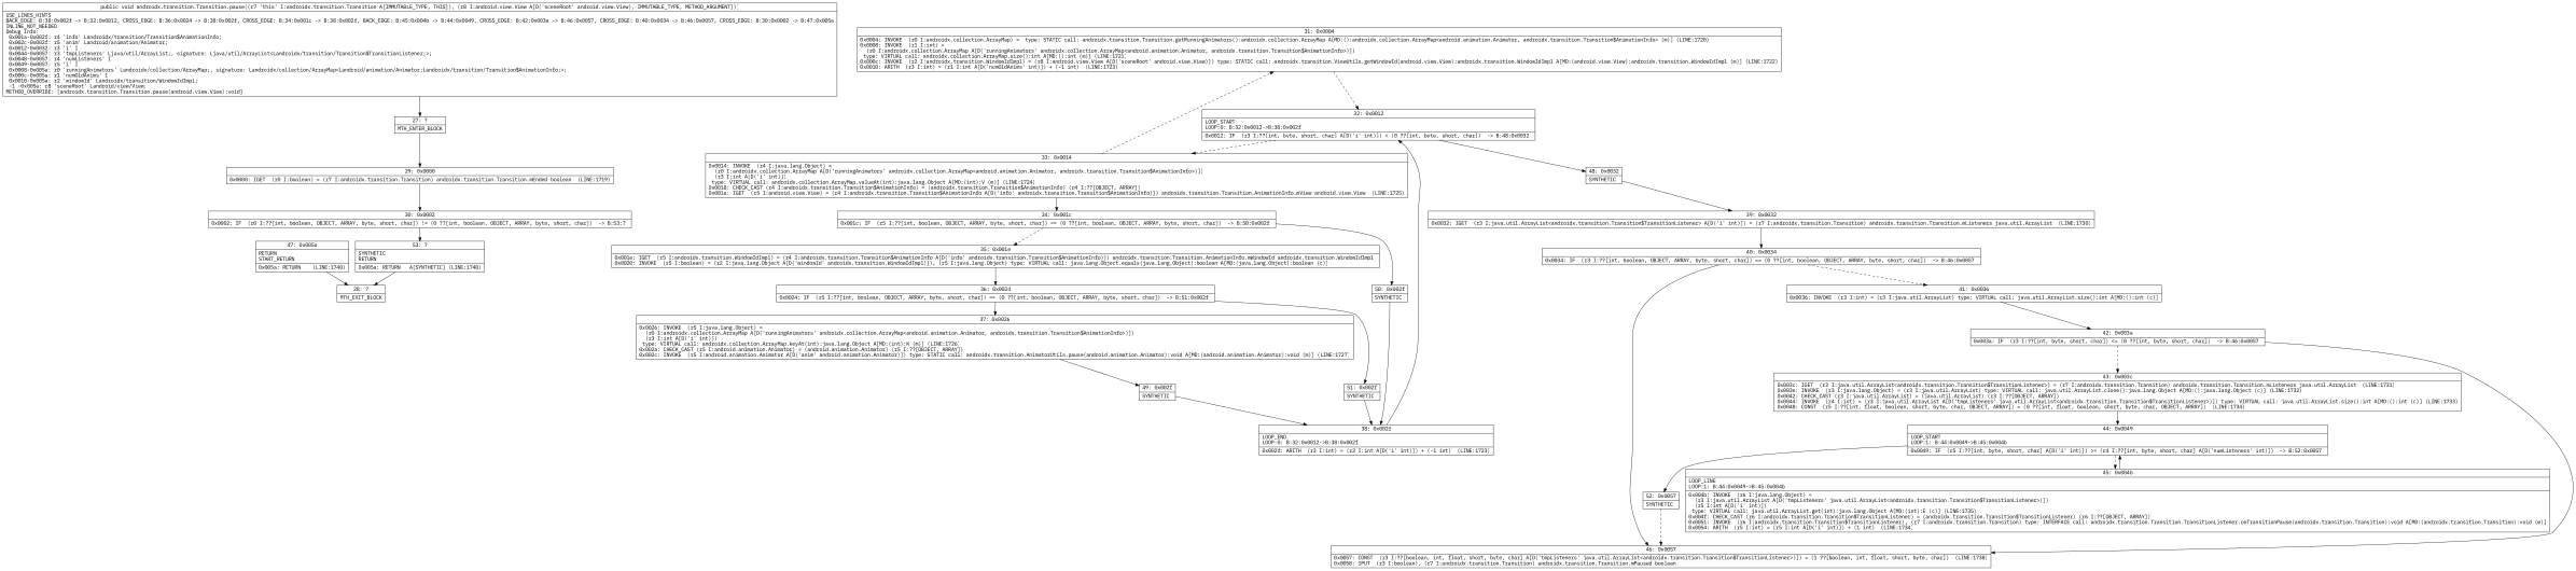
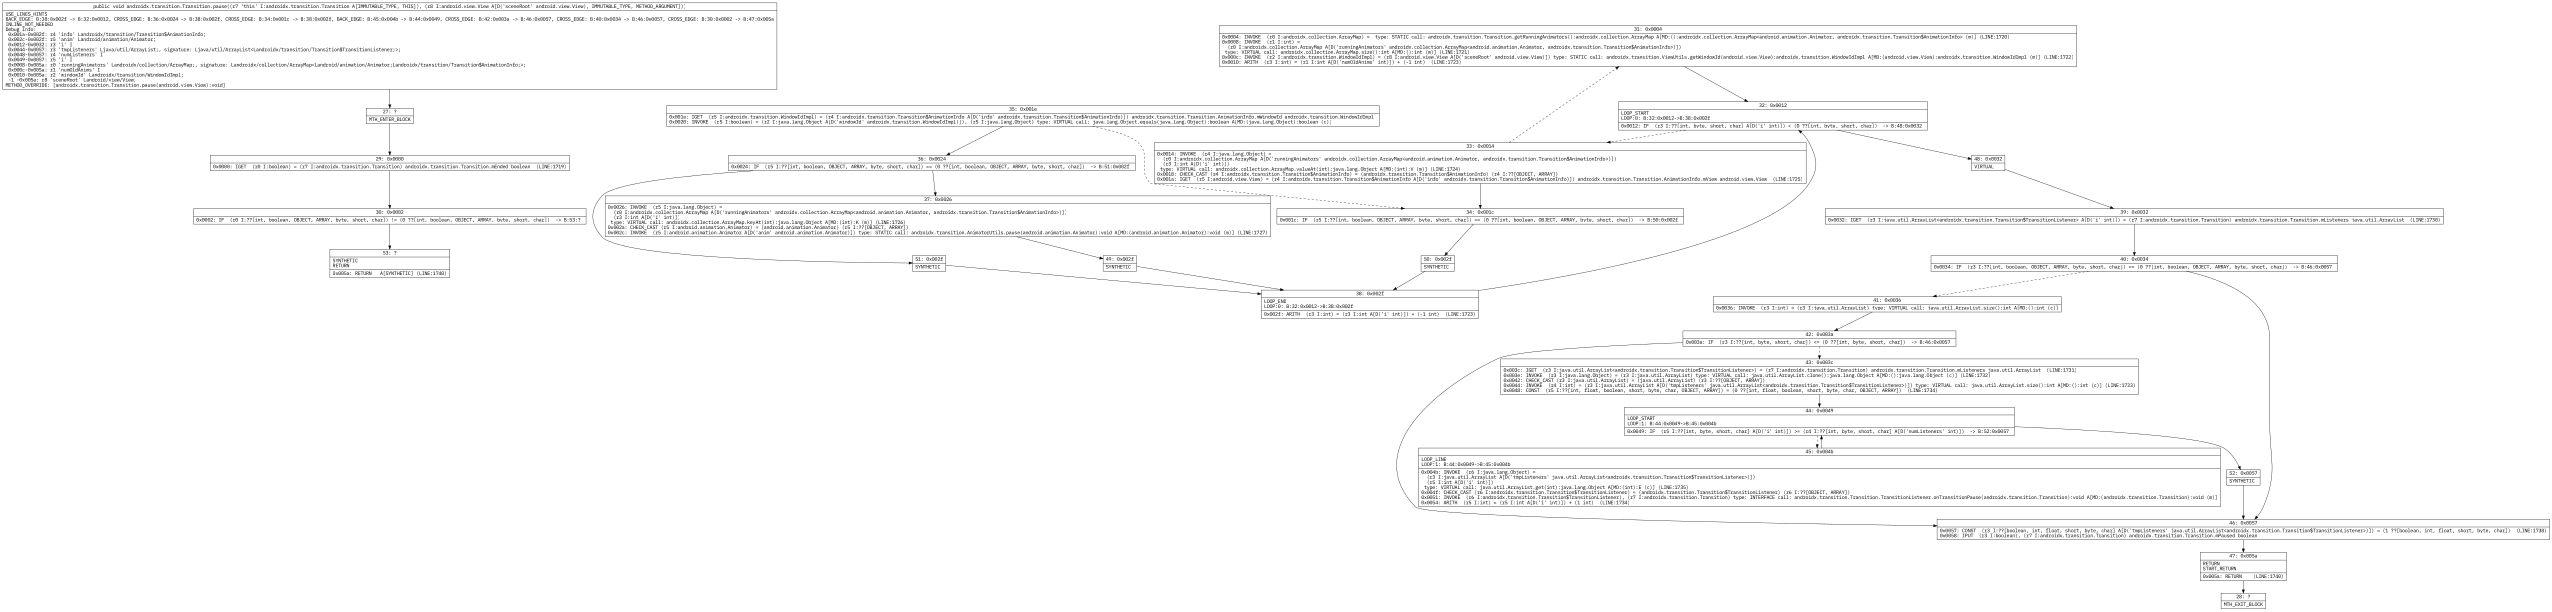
  digraph {
    fontname="IBM Plex Mono"
    node [fontname="IBM Plex Mono" shape=record]
    edge [fontname="IBM Plex Mono"]
    n1 [label="{27\:\ ?|MTH_ENTER_BLOCK\l}"]
    n2 [label="{29\:\ 0x0000|0x0000: IGET  (r0 I:boolean) = (r7 I:androidx.transition.Transition) androidx.transition.Transition.mEnded boolean  (LINE:1719)\l}"]
    n3 [label="{30\:\ 0x0002|0x0002: IF  (r0 I:??[int, boolean, OBJECT, ARRAY, byte, short, char]) != (0 ??[int, boolean, OBJECT, ARRAY, byte, short, char])  \-\> B:53:? \l}"]
    n4 [label="{53\:\ ?|SYNTHETIC\lRETURN\l|0x005a: RETURN   A[SYNTHETIC] (LINE:1740)\l}"]
    n5 [label="{31\:\ 0x0004|0x0004: INVOKE  (r0 I:androidx.collection.ArrayMap) =  type: STATIC call: androidx.transition.Transition.getRunningAnimators():androidx.collection.ArrayMap A[MD:():androidx.collection.ArrayMap\<android.animation.Animator, androidx.transition.Transition$AnimationInfo\> (m)] (LINE:1720)\l0x0008: INVOKE  (r1 I:int) = \l  (r0 I:androidx.collection.ArrayMap A[D('runningAnimators' androidx.collection.ArrayMap\<android.animation.Animator, androidx.transition.Transition$AnimationInfo\>)])\l type: VIRTUAL call: androidx.collection.ArrayMap.size():int A[MD:():int (m)] (LINE:1721)\l0x000c: INVOKE  (r2 I:androidx.transition.WindowIdImpl) = (r8 I:android.view.View A[D('sceneRoot' android.view.View)]) type: STATIC call: androidx.transition.ViewUtils.getWindowId(android.view.View):androidx.transition.WindowIdImpl A[MD:(android.view.View):androidx.transition.WindowIdImpl (m)] (LINE:1722)\l0x0010: ARITH  (r3 I:int) = (r1 I:int A[D('numOldAnims' int)]) + (\-1 int)  (LINE:1723)\l}"]
    n6 [label="{32\:\ 0x0012|LOOP_START\lLOOP:0: B:32:0x0012\-\>B:38:0x002f\l|0x0012: IF  (r3 I:??[int, byte, short, char] A[D('i' int)]) \< (0 ??[int, byte, short, char])  \-\> B:48:0x0032 \l}"]
    n7 [label="{28\:\ ?|MTH_EXIT_BLOCK\l}"]
    n8 [label="{33\:\ 0x0014|0x0014: INVOKE  (r4 I:java.lang.Object) = \l  (r0 I:androidx.collection.ArrayMap A[D('runningAnimators' androidx.collection.ArrayMap\<android.animation.Animator, androidx.transition.Transition$AnimationInfo\>)])\l  (r3 I:int A[D('i' int)])\l type: VIRTUAL call: androidx.collection.ArrayMap.valueAt(int):java.lang.Object A[MD:(int):V (m)] (LINE:1724)\l0x0018: CHECK_CAST (r4 I:androidx.transition.Transition$AnimationInfo) = (androidx.transition.Transition$AnimationInfo) (r4 I:??[OBJECT, ARRAY]) \l0x001a: IGET  (r5 I:android.view.View) = (r4 I:androidx.transition.Transition$AnimationInfo A[D('info' androidx.transition.Transition$AnimationInfo)]) androidx.transition.Transition.AnimationInfo.mView android.view.View  (LINE:1725)\l}"]
-   n9 [label="{48\:\ 0x0032|SYNTHETIC\l}"]
+   n9 [label="{48\:\ 0x0032|VIRTUAL\l}"]
    n10 [label="{34\:\ 0x001c|0x001c: IF  (r5 I:??[int, boolean, OBJECT, ARRAY, byte, short, char]) == (0 ??[int, boolean, OBJECT, ARRAY, byte, short, char])  \-\> B:50:0x002f \l}"]
    n11 [label="{39\:\ 0x0032|0x0032: IGET  (r3 I:java.util.ArrayList\<androidx.transition.Transition$TransitionListener\> A[D('i' int)]) = (r7 I:androidx.transition.Transition) androidx.transition.Transition.mListeners java.util.ArrayList  (LINE:1730)\l}"]
    n12 [label="{35\:\ 0x001e|0x001e: IGET  (r5 I:androidx.transition.WindowIdImpl) = (r4 I:androidx.transition.Transition$AnimationInfo A[D('info' androidx.transition.Transition$AnimationInfo)]) androidx.transition.Transition.AnimationInfo.mWindowId androidx.transition.WindowIdImpl \l0x0020: INVOKE  (r5 I:boolean) = (r2 I:java.lang.Object A[D('windowId' androidx.transition.WindowIdImpl)]), (r5 I:java.lang.Object) type: VIRTUAL call: java.lang.Object.equals(java.lang.Object):boolean A[MD:(java.lang.Object):boolean (c)]\l}"]
    n13 [label="{50\:\ 0x002f|SYNTHETIC\l}"]
    n14 [label="{36\:\ 0x0024|0x0024: IF  (r5 I:??[int, boolean, OBJECT, ARRAY, byte, short, char]) == (0 ??[int, boolean, OBJECT, ARRAY, byte, short, char])  \-\> B:51:0x002f \l}"]
    n15 [label="{38\:\ 0x002f|LOOP_END\lLOOP:0: B:32:0x0012\-\>B:38:0x002f\l|0x002f: ARITH  (r3 I:int) = (r3 I:int A[D('i' int)]) + (\-1 int)  (LINE:1723)\l}"]
    n16 [label="{37\:\ 0x0026|0x0026: INVOKE  (r5 I:java.lang.Object) = \l  (r0 I:androidx.collection.ArrayMap A[D('runningAnimators' androidx.collection.ArrayMap\<android.animation.Animator, androidx.transition.Transition$AnimationInfo\>)])\l  (r3 I:int A[D('i' int)])\l type: VIRTUAL call: androidx.collection.ArrayMap.keyAt(int):java.lang.Object A[MD:(int):K (m)] (LINE:1726)\l0x002a: CHECK_CAST (r5 I:android.animation.Animator) = (android.animation.Animator) (r5 I:??[OBJECT, ARRAY]) \l0x002c: INVOKE  (r5 I:android.animation.Animator A[D('anim' android.animation.Animator)]) type: STATIC call: androidx.transition.AnimatorUtils.pause(android.animation.Animator):void A[MD:(android.animation.Animator):void (m)] (LINE:1727)\l}"]
    n17 [label="{51\:\ 0x002f|SYNTHETIC\l}"]
    n18 [label="{49\:\ 0x002f|SYNTHETIC\l}"]
    n19 [label="{40\:\ 0x0034|0x0034: IF  (r3 I:??[int, boolean, OBJECT, ARRAY, byte, short, char]) == (0 ??[int, boolean, OBJECT, ARRAY, byte, short, char])  \-\> B:46:0x0057 \l}"]
    n20 [label="{41\:\ 0x0036|0x0036: INVOKE  (r3 I:int) = (r3 I:java.util.ArrayList) type: VIRTUAL call: java.util.ArrayList.size():int A[MD:():int (c)]\l}"]
    n21 [label="{46\:\ 0x0057|0x0057: CONST  (r3 I:??[boolean, int, float, short, byte, char] A[D('tmpListeners' java.util.ArrayList\<androidx.transition.Transition$TransitionListener\>)]) = (1 ??[boolean, int, float, short, byte, char])  (LINE:1738)\l0x0058: IPUT  (r3 I:boolean), (r7 I:androidx.transition.Transition) androidx.transition.Transition.mPaused boolean \l}"]
    n22 [label="{42\:\ 0x003a|0x003a: IF  (r3 I:??[int, byte, short, char]) \<= (0 ??[int, byte, short, char])  \-\> B:46:0x0057 \l}"]
    n23 [label="{47\:\ 0x005a|RETURN\lSTART_RETURN\l|0x005a: RETURN    (LINE:1740)\l}"]
    n24 [label="{43\:\ 0x003c|0x003c: IGET  (r3 I:java.util.ArrayList\<androidx.transition.Transition$TransitionListener\>) = (r7 I:androidx.transition.Transition) androidx.transition.Transition.mListeners java.util.ArrayList  (LINE:1731)\l0x003e: INVOKE  (r3 I:java.lang.Object) = (r3 I:java.util.ArrayList) type: VIRTUAL call: java.util.ArrayList.clone():java.lang.Object A[MD:():java.lang.Object (c)] (LINE:1732)\l0x0042: CHECK_CAST (r3 I:java.util.ArrayList) = (java.util.ArrayList) (r3 I:??[OBJECT, ARRAY]) \l0x0044: INVOKE  (r4 I:int) = (r3 I:java.util.ArrayList A[D('tmpListeners' java.util.ArrayList\<androidx.transition.Transition$TransitionListener\>)]) type: VIRTUAL call: java.util.ArrayList.size():int A[MD:():int (c)] (LINE:1733)\l0x0048: CONST  (r5 I:??[int, float, boolean, short, byte, char, OBJECT, ARRAY]) = (0 ??[int, float, boolean, short, byte, char, OBJECT, ARRAY])  (LINE:1734)\l}"]
    n25 [label="{44\:\ 0x0049|LOOP_START\lLOOP:1: B:44:0x0049\-\>B:45:0x004b\l|0x0049: IF  (r5 I:??[int, byte, short, char] A[D('i' int)]) \>= (r4 I:??[int, byte, short, char] A[D('numListeners' int)])  \-\> B:52:0x0057 \l}"]
    n26 [label="{45\:\ 0x004b|LOOP_LINE\lLOOP:1: B:44:0x0049\-\>B:45:0x004b\l|0x004b: INVOKE  (r6 I:java.lang.Object) = \l  (r3 I:java.util.ArrayList A[D('tmpListeners' java.util.ArrayList\<androidx.transition.Transition$TransitionListener\>)])\l  (r5 I:int A[D('i' int)])\l type: VIRTUAL call: java.util.ArrayList.get(int):java.lang.Object A[MD:(int):E (c)] (LINE:1735)\l0x004f: CHECK_CAST (r6 I:androidx.transition.Transition$TransitionListener) = (androidx.transition.Transition$TransitionListener) (r6 I:??[OBJECT, ARRAY]) \l0x0051: INVOKE  (r6 I:androidx.transition.Transition$TransitionListener), (r7 I:androidx.transition.Transition) type: INTERFACE call: androidx.transition.Transition.TransitionListener.onTransitionPause(androidx.transition.Transition):void A[MD:(androidx.transition.Transition):void (m)]\l0x0054: ARITH  (r5 I:int) = (r5 I:int A[D('i' int)]) + (1 int)  (LINE:1734)\l}"]
    n27 [label="{52\:\ 0x0057|SYNTHETIC\l}"]
    n28 [label="{public void androidx.transition.Transition.pause((r7 'this' I:androidx.transition.Transition A[IMMUTABLE_TYPE, THIS]), (r8 I:android.view.View A[D('sceneRoot' android.view.View), IMMUTABLE_TYPE, METHOD_ARGUMENT]))  | USE_LINES_HINTS\lBACK_EDGE: B:38:0x002f \-\> B:32:0x0012, CROSS_EDGE: B:36:0x0024 \-\> B:38:0x002f, CROSS_EDGE: B:34:0x001c \-\> B:38:0x002f, BACK_EDGE: B:45:0x004b \-\> B:44:0x0049, CROSS_EDGE: B:42:0x003a \-\> B:46:0x0057, CROSS_EDGE: B:40:0x0034 \-\> B:46:0x0057, CROSS_EDGE: B:30:0x0002 \-\> B:47:0x005a\lINLINE_NOT_NEEDED\lDebug Info:\l  0x001a\-0x002f: r4 'info' Landroidx\/transition\/Transition$AnimationInfo;\l  0x002c\-0x002f: r5 'anim' Landroid\/animation\/Animator;\l  0x0012\-0x0032: r3 'i' I\l  0x0044\-0x0057: r3 'tmpListeners' Ljava\/util\/ArrayList;, signature: Ljava\/util\/ArrayList\<Landroidx\/transition\/Transition$TransitionListener;\>;\l  0x0048\-0x0057: r4 'numListeners' I\l  0x0049\-0x0057: r5 'i' I\l  0x0008\-0x005a: r0 'runningAnimators' Landroidx\/collection\/ArrayMap;, signature: Landroidx\/collection\/ArrayMap\<Landroid\/animation\/Animator;Landroidx\/transition\/Transition$AnimationInfo;\>;\l  0x000c\-0x005a: r1 'numOldAnims' I\l  0x0010\-0x005a: r2 'windowId' Landroidx\/transition\/WindowIdImpl;\l  \-1 \-0x005a: r8 'sceneRoot' Landroid\/view\/View;\lMETHOD_OVERRIDE: [androidx.transition.Transition.pause(android.view.View):void]\l}"]
    n1 -> n2
    n2 -> n3
    n3 -> n4
-   n4 -> n7
-   n5 -> n6 [style=dashed]
+   n5 -> n6
    n6 -> n8 [style=dashed]
    n6 -> n9
    n8 -> n5 [style=dashed]
    n8 -> n10
    n9 -> n11
-   n10 -> n12 [style=dashed]
+   n12 -> n10 [style=dashed]
    n10 -> n13
    n11 -> n19
    n12 -> n14
    n13 -> n15
    n14 -> n16 [style=solid]
    n14 -> n17
    n15 -> n6
    n16 -> n18
    n17 -> n15
    n18 -> n15
    n19 -> n20 [style=dashed]
    n19 -> n21
    n20 -> n22
+   n21 -> n23
    n22 -> n21
    n22 -> n24 [style=dashed]
    n23 -> n7
    n24 -> n25
    n25 -> n26 [style=dashed]
    n25 -> n27
    n26 -> n25
-   n27 -> n21 [style=dashed]
+   n27 -> n21
    n28 -> n1
  }
